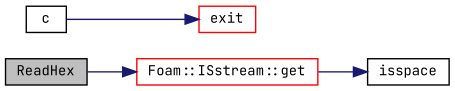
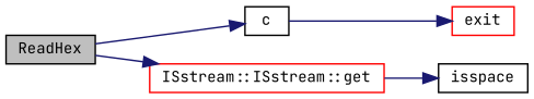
  digraph {
    fontname="JetBrains Mono"
    rankdir=LR
    node [color=black fontname="JetBrains Mono" fontsize=10 shape=record]
    edge [color=midnightblue fontname="JetBrains Mono" fontsize=10 labelfontname=FreeSans labelfontsize=10 style=solid]
    n1 [fillcolor=grey75 fontcolor=black height=0.2 label=ReadHex style=filled width=0.4]
    n2 [height=0.2 label=c width=0.4]
-   n3 [color=red height=0.2 label="Foam::ISstream::get" width=0.4]
+   n3 [color=red height=0.2 label="ISstream::ISstream::get" width=0.4]
    n4 [color=red height=0.2 label=exit width=0.4]
    n5 [height=0.2 label=isspace width=0.4]
+   n1 -> n2
    n1 -> n3
    n2 -> n4
    n3 -> n5
  }
